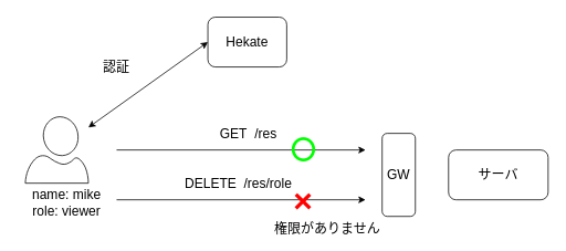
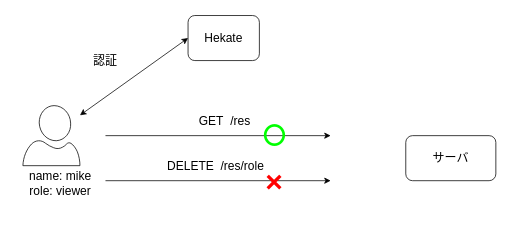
  <mxCell id="0" />
  <mxCell id="1" parent="0" />
  <mxCell id="2" value="サーバ" style="rounded=1;whiteSpace=wrap;html=1;fontSize=16;" vertex="1" parent="1"><mxGeometry x="540" y="180" width="120" height="60" as="geometry" /></mxCell>
- <mxCell id="3" value="GW" style="rounded=1;whiteSpace=wrap;html=1;fontSize=16;" vertex="1" parent="1"><mxGeometry x="460" y="160" width="40" height="100" as="geometry" /></mxCell>
  <mxCell id="4" value="Hekate" style="rounded=1;whiteSpace=wrap;html=1;fontSize=16;" vertex="1" parent="1"><mxGeometry x="250" y="20" width="95" height="60" as="geometry" /></mxCell>
  <mxCell id="5" value="" style="verticalLabelPosition=bottom;html=1;verticalAlign=top;align=center;strokeColor=#000000;fillColor=none;shape=mxgraph.azure.user;gradientColor=#ffffff;strokeWidth=1;" vertex="1" parent="1"><mxGeometry x="30" y="140" width="76" height="80" as="geometry" /></mxCell>
  <mxCell id="6" value="&lt;font style=&quot;font-size: 16px&quot;&gt;name: mike&lt;br&gt;role: viewer&lt;/font&gt;" style="text;html=1;strokeColor=none;fillColor=none;align=center;verticalAlign=middle;whiteSpace=wrap;rounded=0;" vertex="1" parent="1"><mxGeometry x="20" y="220" width="120" height="45" as="geometry" /></mxCell>
  <mxCell id="7" value="" style="endArrow=classic;startArrow=classic;html=1;fontSize=16;entryX=0;entryY=0.5;entryDx=0;entryDy=0;" edge="1" parent="1" source="5" target="4"><mxGeometry width="50" height="50" relative="1" as="geometry"><mxPoint x="190" y="120" as="sourcePoint" /><mxPoint x="240" y="70" as="targetPoint" /></mxGeometry></mxCell>
  <mxCell id="8" value="認証" style="text;html=1;strokeColor=none;fillColor=none;align=center;verticalAlign=middle;whiteSpace=wrap;rounded=0;fontSize=16;" vertex="1" parent="1"><mxGeometry x="120" y="70" width="40" height="20" as="geometry" /></mxCell>
  <mxCell id="9" value="" style="endArrow=classic;html=1;fontSize=16;" edge="1" parent="1"><mxGeometry width="50" height="50" relative="1" as="geometry"><mxPoint x="140" y="180" as="sourcePoint" /><mxPoint x="440" y="180" as="targetPoint" /></mxGeometry></mxCell>
  <mxCell id="10" value="GET&amp;nbsp; /res" style="text;html=1;strokeColor=none;fillColor=none;align=center;verticalAlign=middle;whiteSpace=wrap;rounded=0;fontSize=16;" vertex="1" parent="1"><mxGeometry x="254" y="150" width="90" height="20" as="geometry" /></mxCell>
  <mxCell id="11" value="" style="endArrow=classic;html=1;fontSize=16;" edge="1" parent="1"><mxGeometry width="50" height="50" relative="1" as="geometry"><mxPoint x="140" y="240" as="sourcePoint" /><mxPoint x="440" y="240" as="targetPoint" /></mxGeometry></mxCell>
  <mxCell id="12" value="DELETE&amp;nbsp; /res/role" style="text;html=1;strokeColor=none;fillColor=none;align=center;verticalAlign=middle;whiteSpace=wrap;rounded=0;fontSize=16;" vertex="1" parent="1"><mxGeometry x="204" y="210" width="166" height="20" as="geometry" /></mxCell>
  <mxCell id="13" value="&lt;font color=&quot;#00ff00&quot; style=&quot;font-size: 30px;&quot;&gt;〇&lt;/font&gt;" style="text;html=1;strokeColor=none;fillColor=none;align=center;verticalAlign=middle;whiteSpace=wrap;rounded=0;fontSize=30;strokeWidth=1;fontStyle=1" vertex="1" parent="1"><mxGeometry x="340" y="160" width="50" height="40" as="geometry" /></mxCell>
  <mxCell id="14" value="&lt;font style=&quot;font-size: 40px&quot; color=&quot;#ff0000&quot;&gt;×&lt;/font&gt;" style="text;html=1;strokeColor=none;fillColor=none;align=center;verticalAlign=middle;whiteSpace=wrap;rounded=0;fontSize=30;strokeWidth=1;fontStyle=1" vertex="1" parent="1"><mxGeometry x="340" y="220" width="50" height="40" as="geometry" /></mxCell>
- <mxCell id="15" value="&lt;font style=&quot;font-size: 16px&quot;&gt;権限がありません&lt;/font&gt;" style="text;html=1;strokeColor=none;fillColor=none;align=center;verticalAlign=middle;whiteSpace=wrap;rounded=0;fontSize=30;" vertex="1" parent="1"><mxGeometry x="204" y="260" width="380" height="20" as="geometry" /></mxCell>
